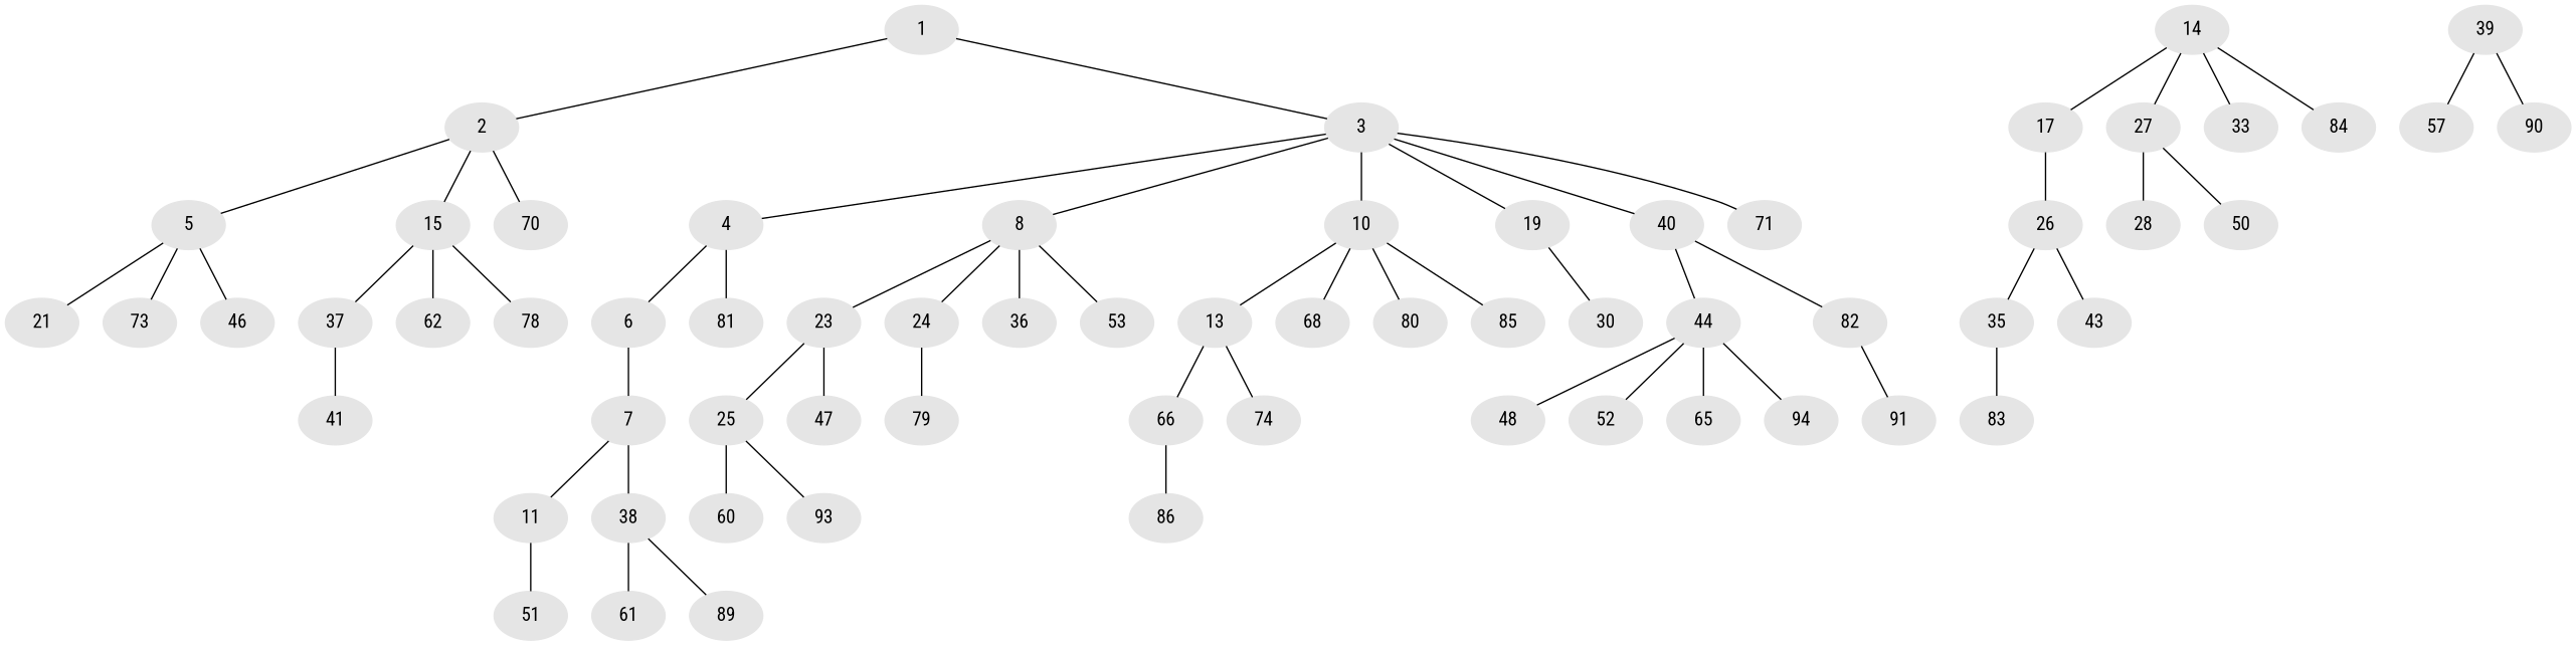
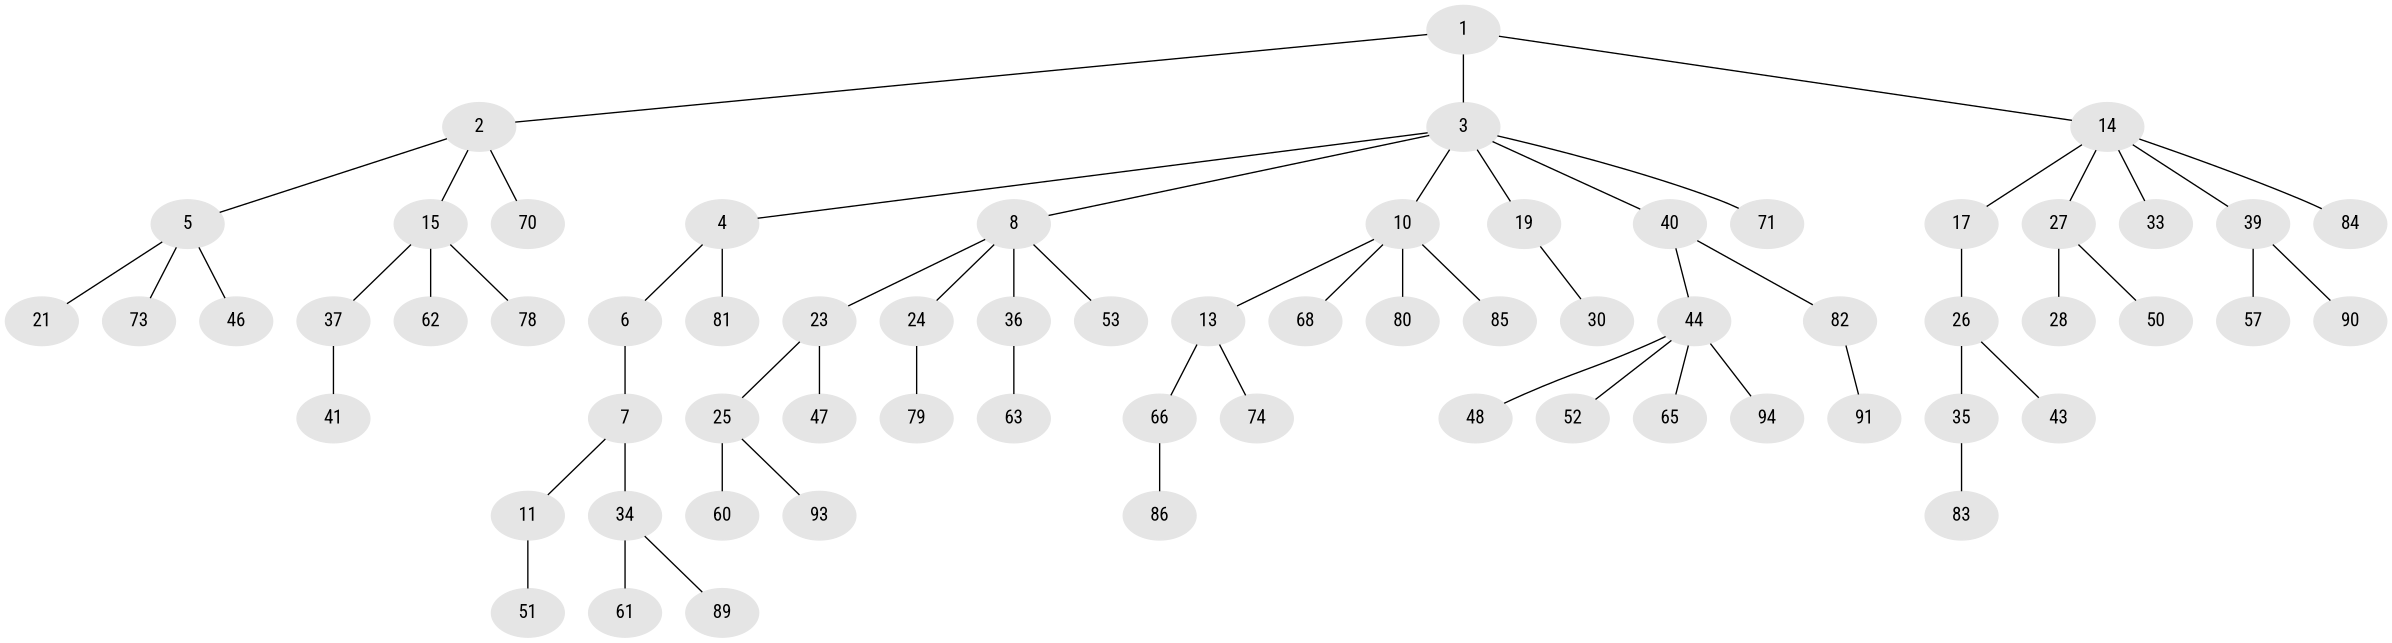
  graph {
    fontname="Roboto Condensed"
    node [color=gray90 fontname="Roboto Condensed" style=filled]
    edge [fontname="Roboto Condensed"]
    1 [super="+49"]
    2 [super="+9"]
    3 [super="+12"]
    14 [super="+31"]
    5 [super="+16"]
    15 [super="+59"]
    70
    4 [super="+55"]
    8 [super="+18"]
    10 [super="+32"]
    19 [super="+22"]
    40
    71
    17
    27 [super="+56"]
    33
    39 [super="+77"]
    84
    21
    73
    n21 [label=46]
    37 [super="+69"]
    62
    78
    6 [super="+20"]
    81
    23
    24
    36 [super="+42"]
    53 [super="+54"]
    13 [super="+46"]
    68
    80
    85
    30
    44 [super="+58"]
    82
    7
    11 [super="+29"]
-   38 [super="+45"]
+   38 [super="+45" label=34]
    51 [super="+72"]
    61 [super="+92"]
    89
    25 [super="+64"]
    47 [super="+88"]
    79
+   63 [super="+95"]
    66
    74
    86 [super="+96"]
    26 [super="+34"]
    28
    50
    57
    90
    41
    35 [super="+67"]
    43
    60
    93
    83 [super="+87"]
    48
    52
    65 [super="+75"]
    94
    91
    1 -- 2
    1 -- 3
+   1 -- 14
    2 -- 5
    2 -- 15
    2 -- 70
    3 -- 4
    3 -- 8
    3 -- 10
    3 -- 19
    3 -- 40
    3 -- 71
    14 -- 17
    14 -- 27
    14 -- 33
+   14 -- 39
    14 -- 84
    5 -- 21
    5 -- 73
    5 -- n21
    15 -- 37
    15 -- 62
    15 -- 78
    4 -- 6
    4 -- 81
    8 -- 23
    8 -- 24
    8 -- 36
    8 -- 53
    10 -- 13
    10 -- 68
    10 -- 80
    10 -- 85
    19 -- 30
    40 -- 44
    40 -- 82
    17 -- 26
    27 -- 28
    27 -- 50
    39 -- 57
    39 -- 90
    37 -- 41
    6 -- 7
    23 -- 25
    23 -- 47
    24 -- 79
+   36 -- 63
    13 -- 66
    13 -- 74
    44 -- 48
    44 -- 52
    44 -- 65
    44 -- 94
    82 -- 91
    7 -- 11
    7 -- 38
    11 -- 51
    38 -- 61
    38 -- 89
    25 -- 60
    25 -- 93
    66 -- 86
    26 -- 35
    26 -- 43
    35 -- 83
  }
